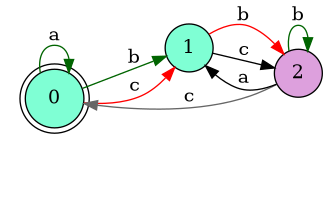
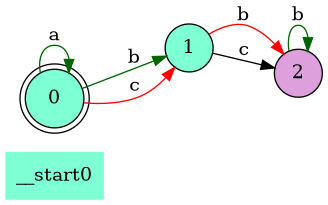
  digraph {
    rankdir=LR
    node [fillcolor=aquamarine shape=circle style=filled color=black]
    edge [color=darkgreen]
+   __start0 [shape=none color=""]
    n2 [label=0 shape=doublecircle style="rounded,filled"]
    n3 [label=1]
    n4 [fillcolor=plum label=2]
    n2 -> n2 [label=a]
    n2 -> n3 [label=b]
    n2 -> n3 [color=red label=c]
    n3 -> n4 [color=red label=b]
    n3 -> n4 [color=black label=c]
-   n4 -> n2 [color=gray40 label=c]
-   n4 -> n3 [color=black label=a]
    n4 -> n4 [label=b]
  }
